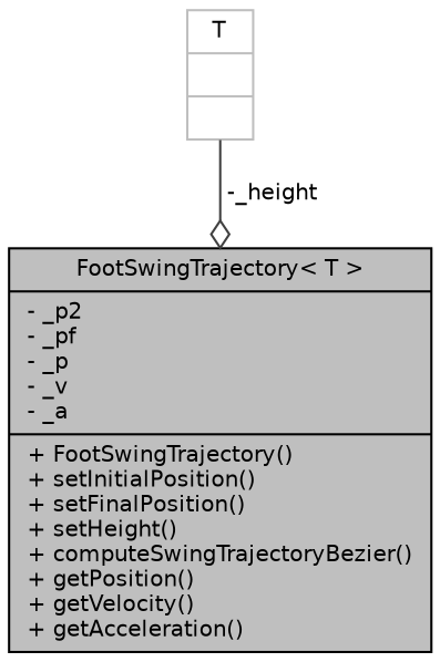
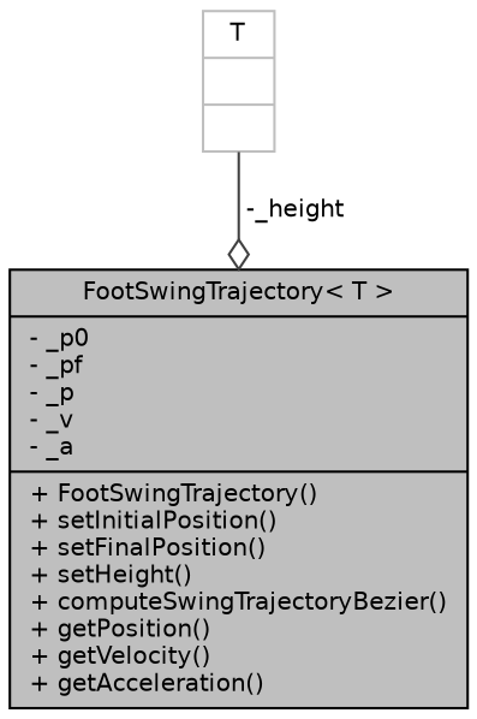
  digraph {
    fontname="DejaVu Sans"
    node [fontname="DejaVu Sans" fontsize=10 shape=record style=filled]
-   n1 [color=black fillcolor=grey75 fontcolor=black height=0.2 label="{FootSwingTrajectory\< T \>\n|- _p2\l- _pf\l- _p\l- _v\l- _a\l|+ FootSwingTrajectory()\l+ setInitialPosition()\l+ setFinalPosition()\l+ setHeight()\l+ computeSwingTrajectoryBezier()\l+ getPosition()\l+ getVelocity()\l+ getAcceleration()\l}" width=0.4]
+   n1 [color=black fillcolor=grey75 fontcolor=black height=0.2 label="{FootSwingTrajectory\< T \>\n|- _p0\l- _pf\l- _p\l- _v\l- _a\l|+ FootSwingTrajectory()\l+ setInitialPosition()\l+ setFinalPosition()\l+ setHeight()\l+ computeSwingTrajectoryBezier()\l+ getPosition()\l+ getVelocity()\l+ getAcceleration()\l}" width=0.4]
    n2 [color=grey75 fillcolor=white height=0.2 label="{T\n||}" width=0.4]
    n2 -> n1 [arrowhead=odiamond color=grey25 fontname="DejaVu Sans" fontsize=10 label=" -_height" labelfontname=FreeSans labelfontsize=10 style=solid]
  }
